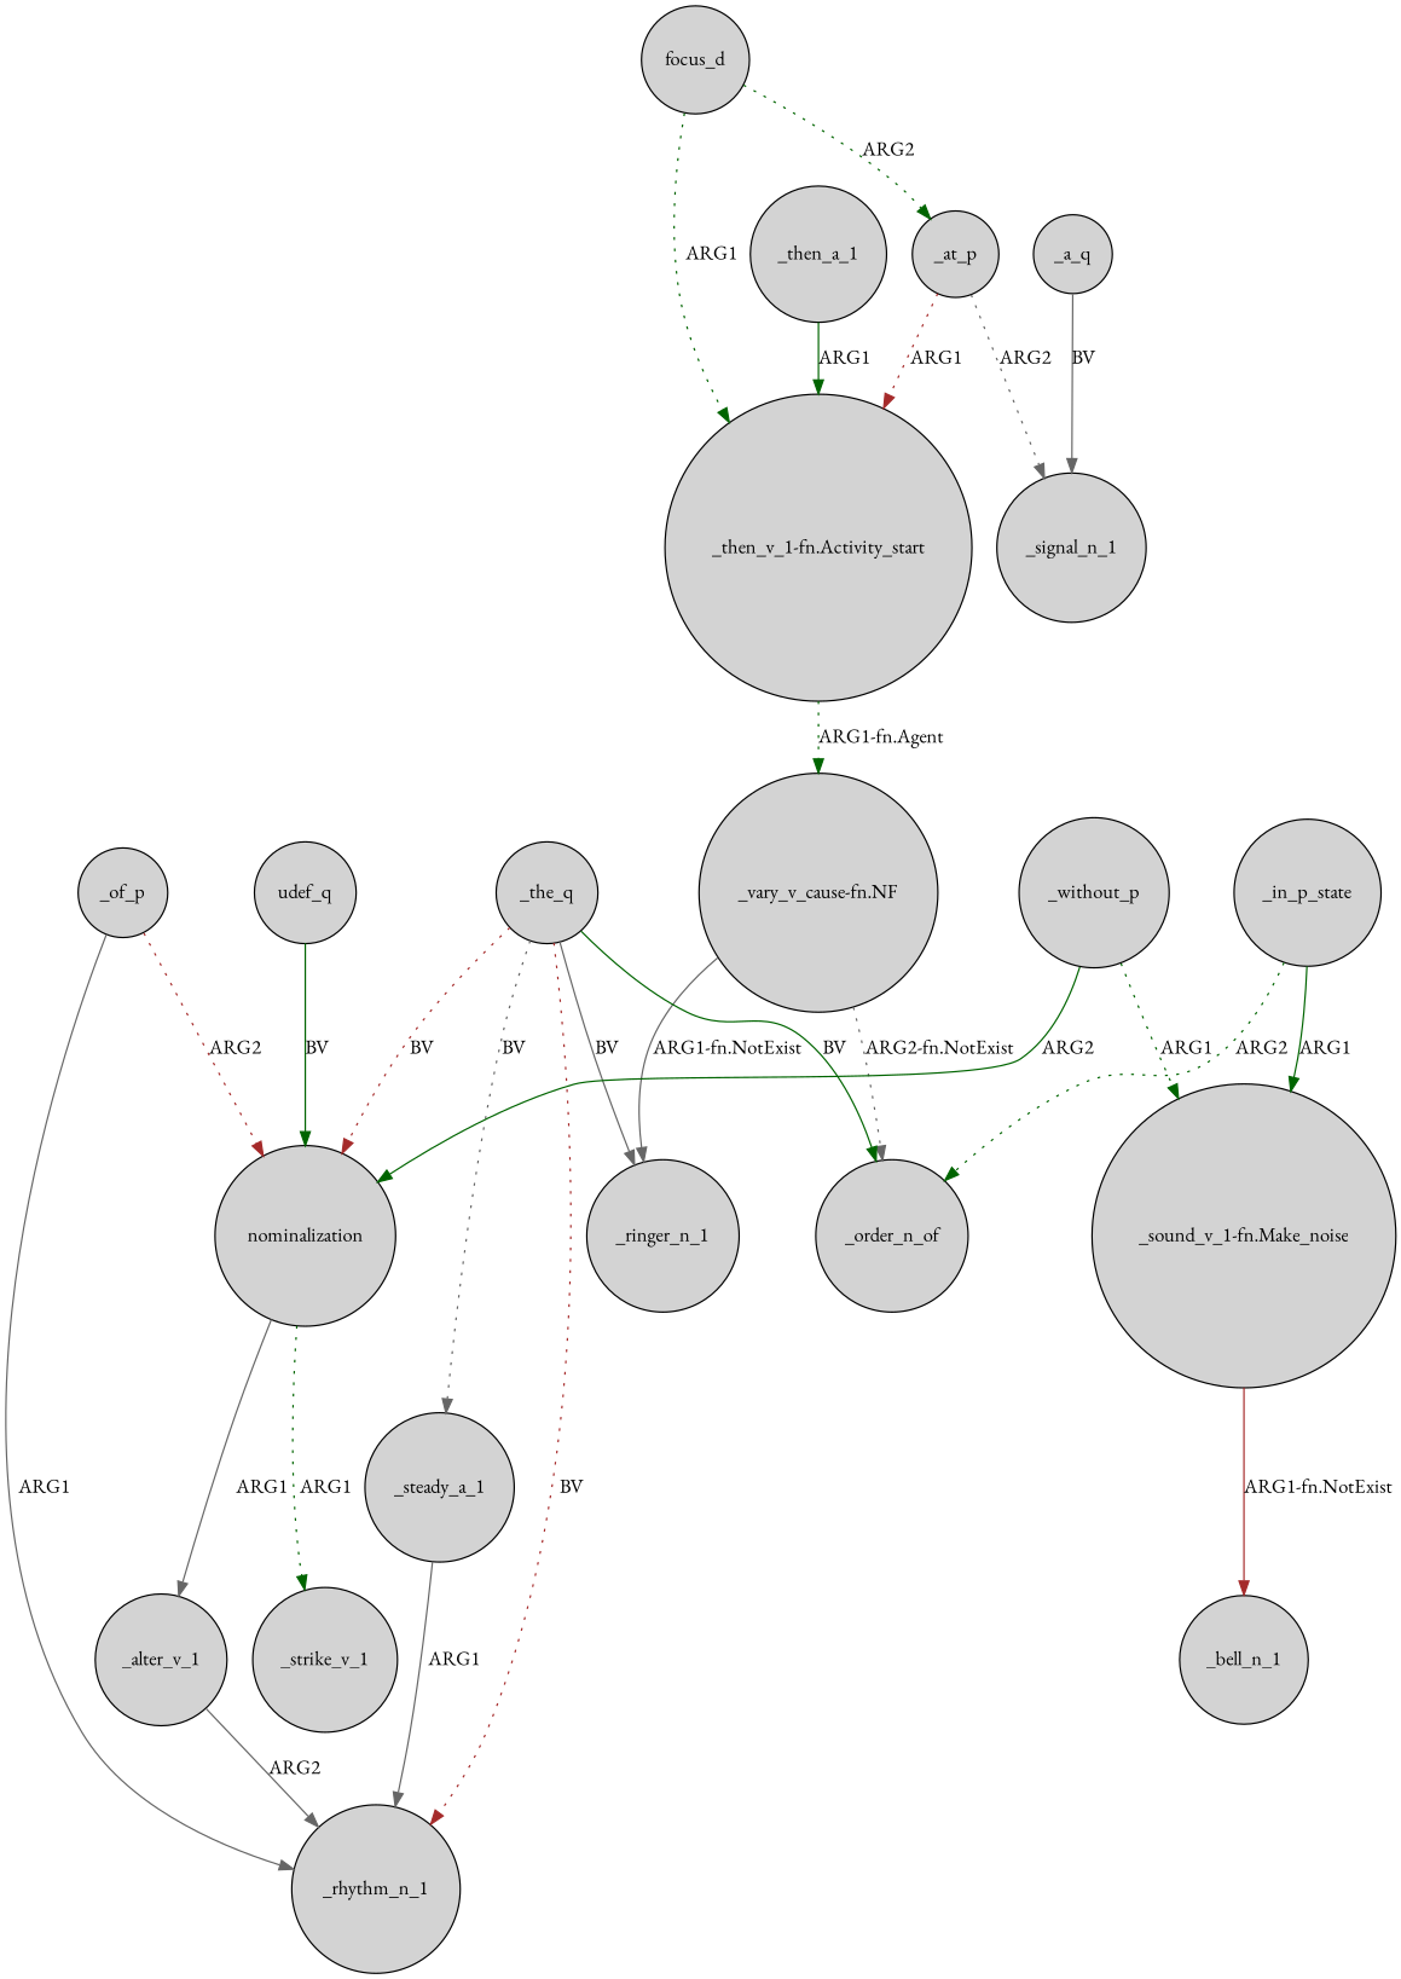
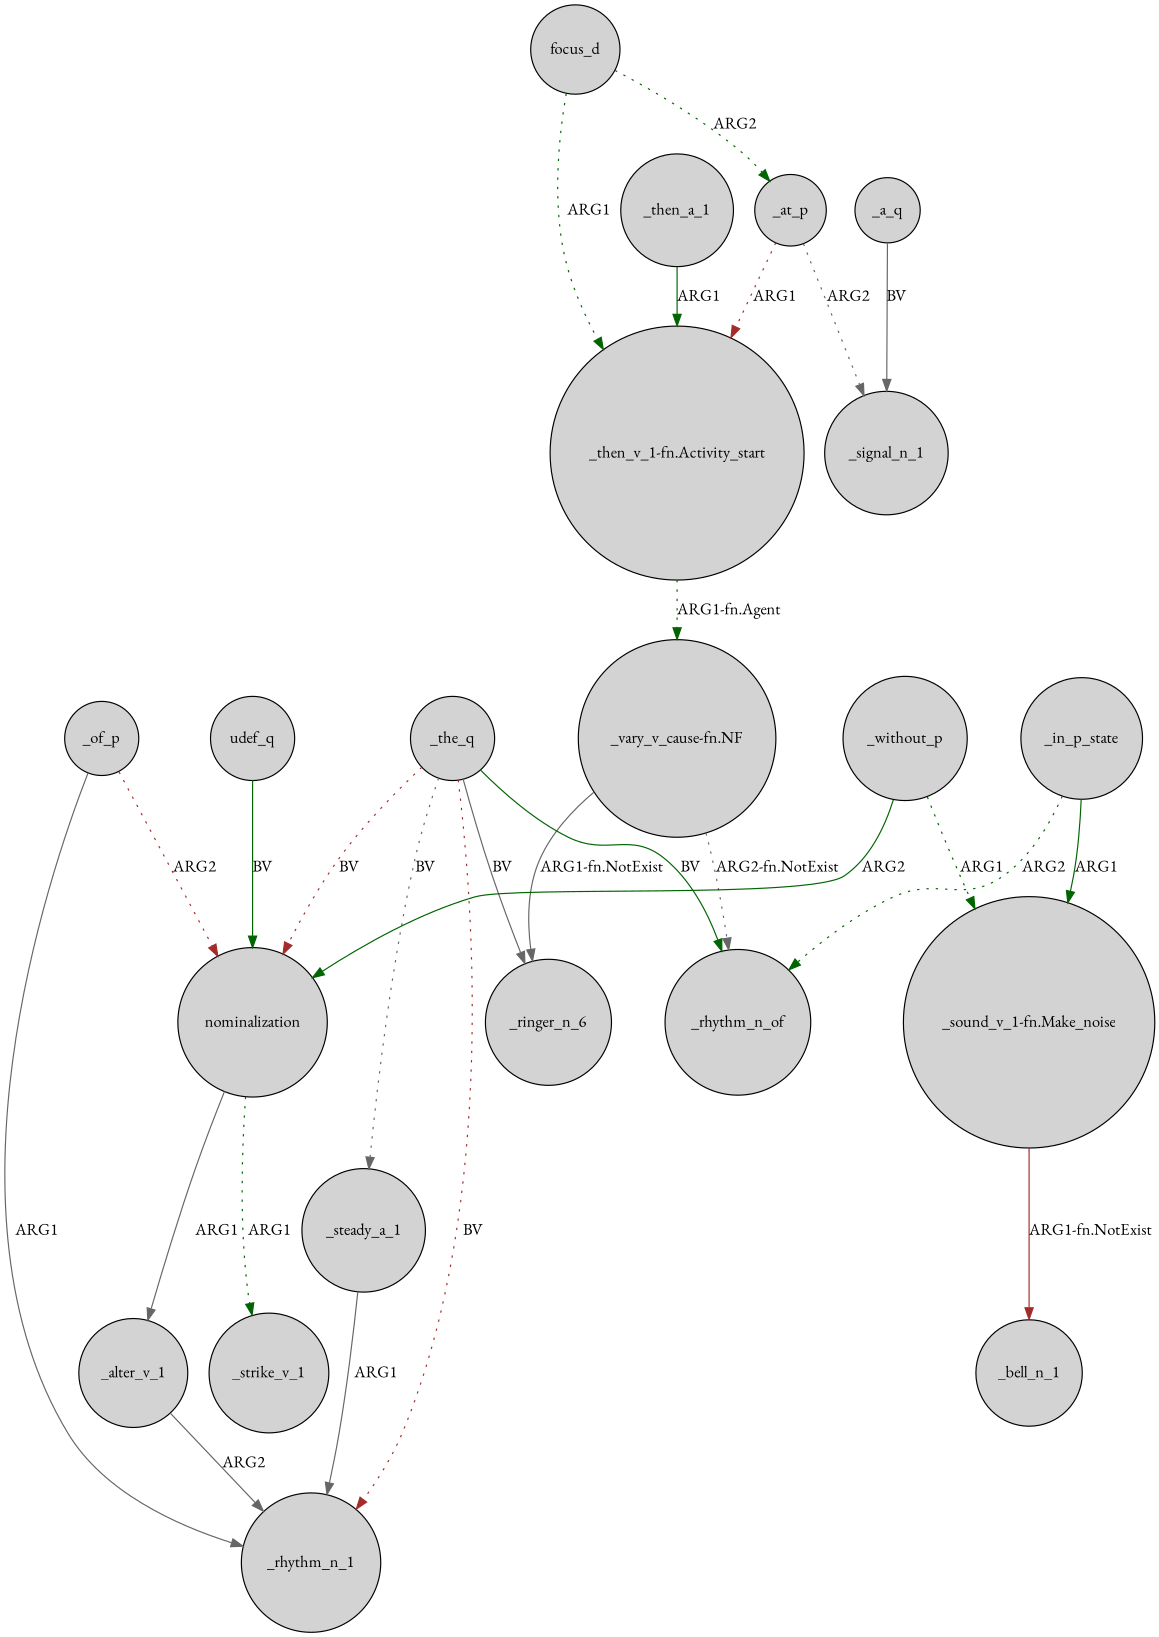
  digraph {
    fontname="EB Garamond"
    node [fontname="EB Garamond" shape=circle style=filled]
    edge [color=darkgreen fontname="EB Garamond" style=solid]
    _of_p
    _rhythm_n_1
    nominalization
    _alter_v_1
    _strike_v_1
    _a_q
    _signal_n_1
    _at_p
    n9 [label="_then_v_1-fn.Activity_start"]
    "_vary_v_cause-fn.NF"
-   _order_n_of
-   _ringer_n_1
+   _order_n_of [label=_rhythm_n_of]
+   _ringer_n_1 [label=_ringer_n_6]
    _in_p_state
    "_sound_v_1-fn.Make_noise"
    _bell_n_1
    _the_q
    _steady_a_1
    focus_d
    _then_a_1
    _without_p
    udef_q
    _of_p -> _rhythm_n_1 [color=gray40 label=ARG1]
    _of_p -> nominalization [color=brown label=ARG2 style=dotted]
    nominalization -> _alter_v_1 [color=gray40 label=ARG1]
    nominalization -> _strike_v_1 [label=ARG1 style=dotted]
    _alter_v_1 -> _rhythm_n_1 [color=gray40 label=ARG2]
    _a_q -> _signal_n_1 [color=gray40 label=BV]
    _at_p -> _signal_n_1 [color=gray40 label=ARG2 style=dotted]
    _at_p -> n9 [color=brown label=ARG1 style=dotted]
    n9 -> "_vary_v_cause-fn.NF" [label="ARG1-fn.Agent" style=dotted]
    "_vary_v_cause-fn.NF" -> _order_n_of [color=gray40 label="ARG2-fn.NotExist" style=dotted]
    "_vary_v_cause-fn.NF" -> _ringer_n_1 [color=gray40 label="ARG1-fn.NotExist"]
    _in_p_state -> _order_n_of [label=ARG2 style=dotted]
    _in_p_state -> "_sound_v_1-fn.Make_noise" [label=ARG1]
    "_sound_v_1-fn.Make_noise" -> _bell_n_1 [color=brown label="ARG1-fn.NotExist"]
    _the_q -> _rhythm_n_1 [color=brown label=BV style=dotted]
    _the_q -> nominalization [color=brown label=BV style=dotted]
    _the_q -> _order_n_of [label=BV]
    _the_q -> _ringer_n_1 [color=gray40 label=BV]
    _the_q -> _steady_a_1 [color=gray40 label=BV style=dotted]
    _steady_a_1 -> _rhythm_n_1 [color=gray40 label=ARG1]
    focus_d -> _at_p [label=ARG2 style=dotted]
    focus_d -> n9 [label=ARG1 style=dotted]
    _then_a_1 -> n9 [label=ARG1]
    _without_p -> nominalization [label=ARG2]
    _without_p -> "_sound_v_1-fn.Make_noise" [label=ARG1 style=dotted]
    udef_q -> nominalization [label=BV]
  }
